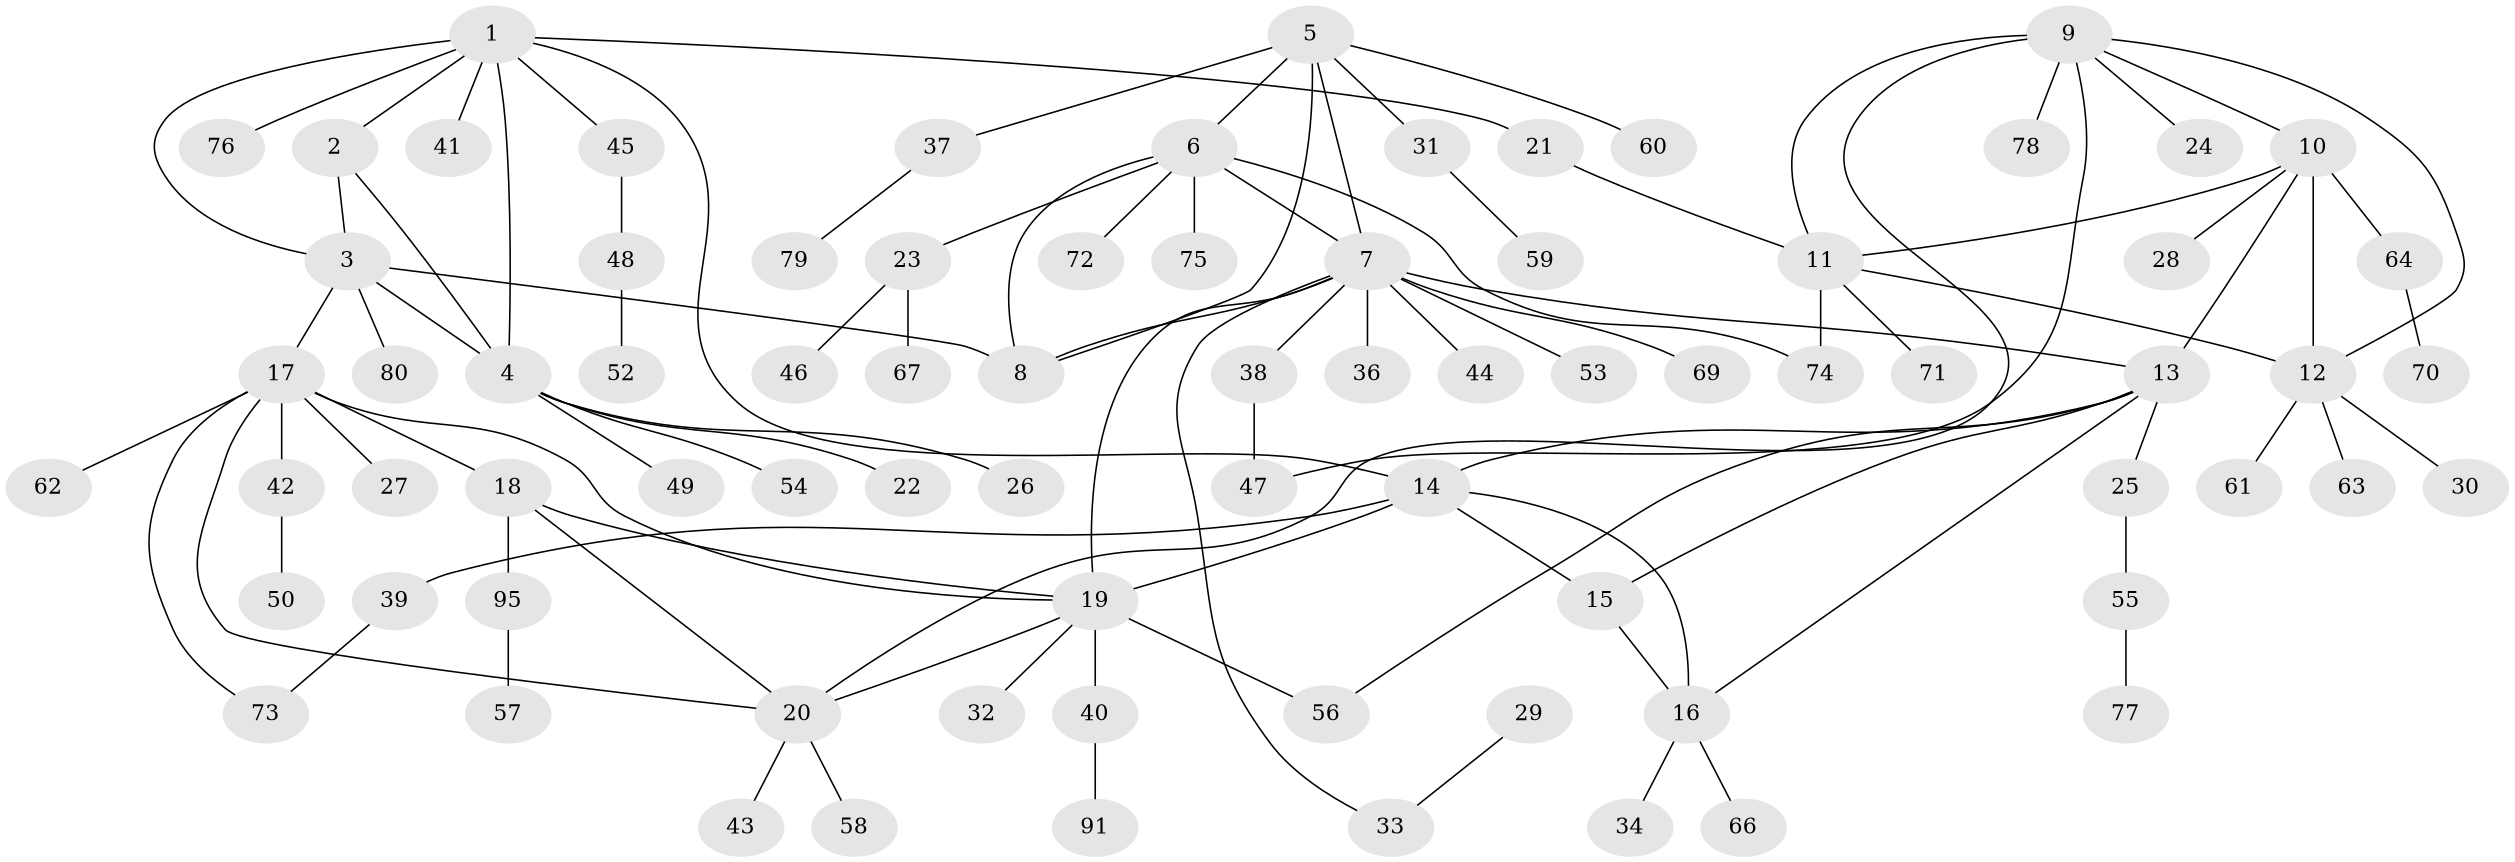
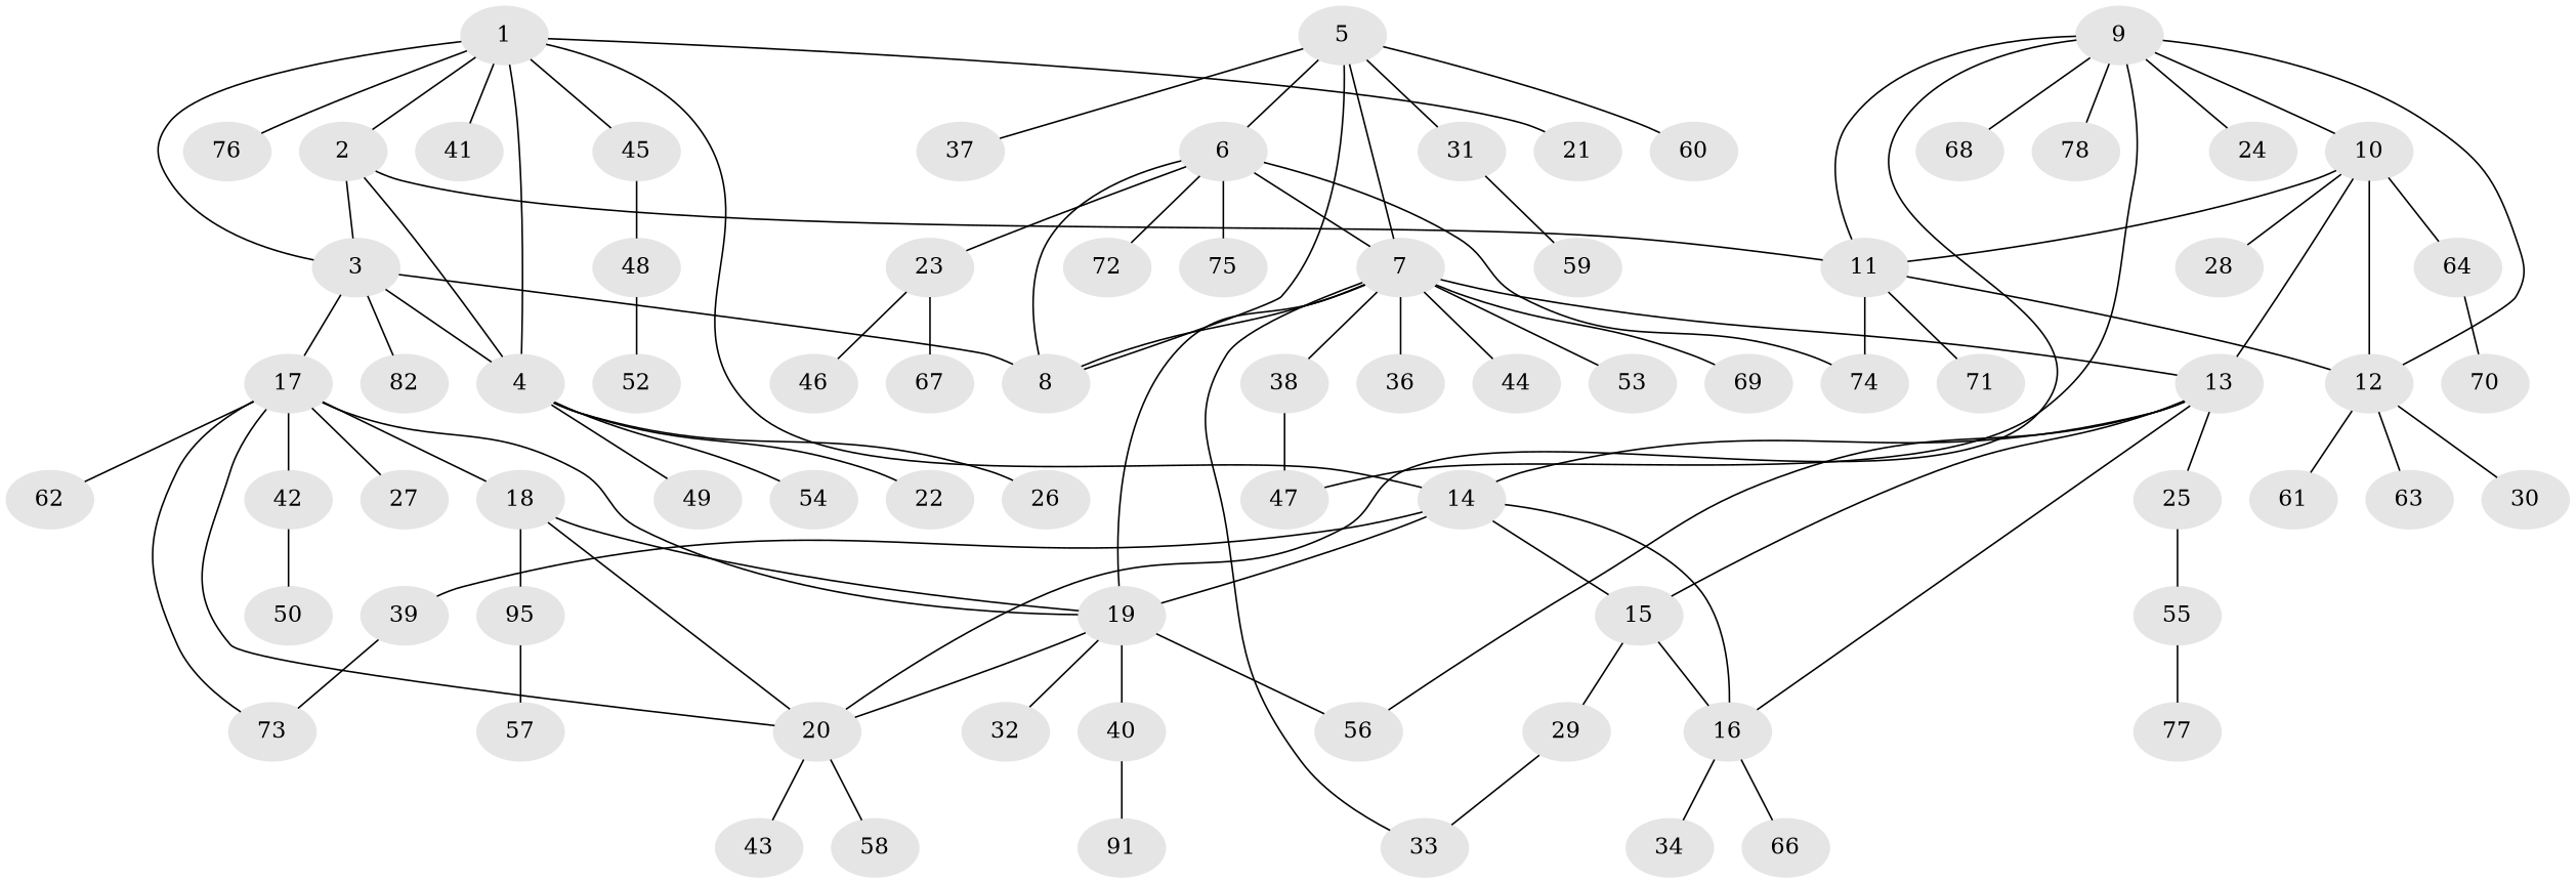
  graph {
    fontname="DejaVu Serif"
    node [color=gray90 fontname="DejaVu Serif" style=filled]
    edge [fontname="DejaVu Serif"]
    1
    2
    3
    4
    14
    21
    41
    45
    76
    11
    8
    17
-   80
+   80 [label=82]
    22
    26
    49
    54
    19
    15
    16
    39
    48
    12
    71
    74
    20
    18
    27
    42
    62
    73
    5
    6
    7
    31
    37
    60
    23
    72
    75
    13
    33
    36
    38
    44
    53
    69
    59
-   79
    46
    67
    25
    56
    32
    40
    47
    9
    10
    24
+   68
    78
    28
    64
    30
    61
    63
    43
    58
    70
    29
    34
    66
    55
    n74 [label=95]
    50
    57
    n77 [label=91]
    77
    52
    1 -- 2
    1 -- 3
    1 -- 4
    1 -- 14
    1 -- 21
    1 -- 41
    1 -- 45
    1 -- 76
    2 -- 3
    2 -- 4
-   21 -- 11
+   2 -- 11
    3 -- 4
    3 -- 8
    3 -- 17
    3 -- 80
    4 -- 22
    4 -- 26
    4 -- 49
    4 -- 54
    14 -- 19
    14 -- 15
    14 -- 16
    14 -- 39
    45 -- 48
    11 -- 12
    11 -- 71
    11 -- 74
    17 -- 19
    17 -- 20
    17 -- 18
    17 -- 27
    17 -- 42
    17 -- 62
    17 -- 73
    19 -- 20
    19 -- 56
    19 -- 32
    19 -- 40
    15 -- 16
+   15 -- 29
    16 -- 34
    16 -- 66
    39 -- 73
    48 -- 52
    12 -- 30
    12 -- 61
    12 -- 63
    20 -- 43
    20 -- 58
    18 -- 19
    18 -- 20
    18 -- n74
    42 -- 50
    5 -- 8
    5 -- 6
    5 -- 7
    5 -- 31
    5 -- 37
    5 -- 60
    6 -- 8
    6 -- 74
    6 -- 7
    6 -- 23
    6 -- 72
    6 -- 75
    7 -- 8
    7 -- 19
    7 -- 13
    7 -- 33
    7 -- 36
    7 -- 38
    7 -- 44
    7 -- 53
    7 -- 69
    31 -- 59
-   37 -- 79
    23 -- 46
    23 -- 67
    13 -- 14
    13 -- 15
    13 -- 16
    13 -- 25
    13 -- 56
    38 -- 47
    25 -- 55
    40 -- n77
    9 -- 11
    9 -- 12
    9 -- 20
    9 -- 47
    9 -- 10
    9 -- 24
+   9 -- 68
    9 -- 78
    10 -- 11
    10 -- 12
    10 -- 13
    10 -- 28
    10 -- 64
    64 -- 70
    29 -- 33
    55 -- 77
    n74 -- 57
  }
